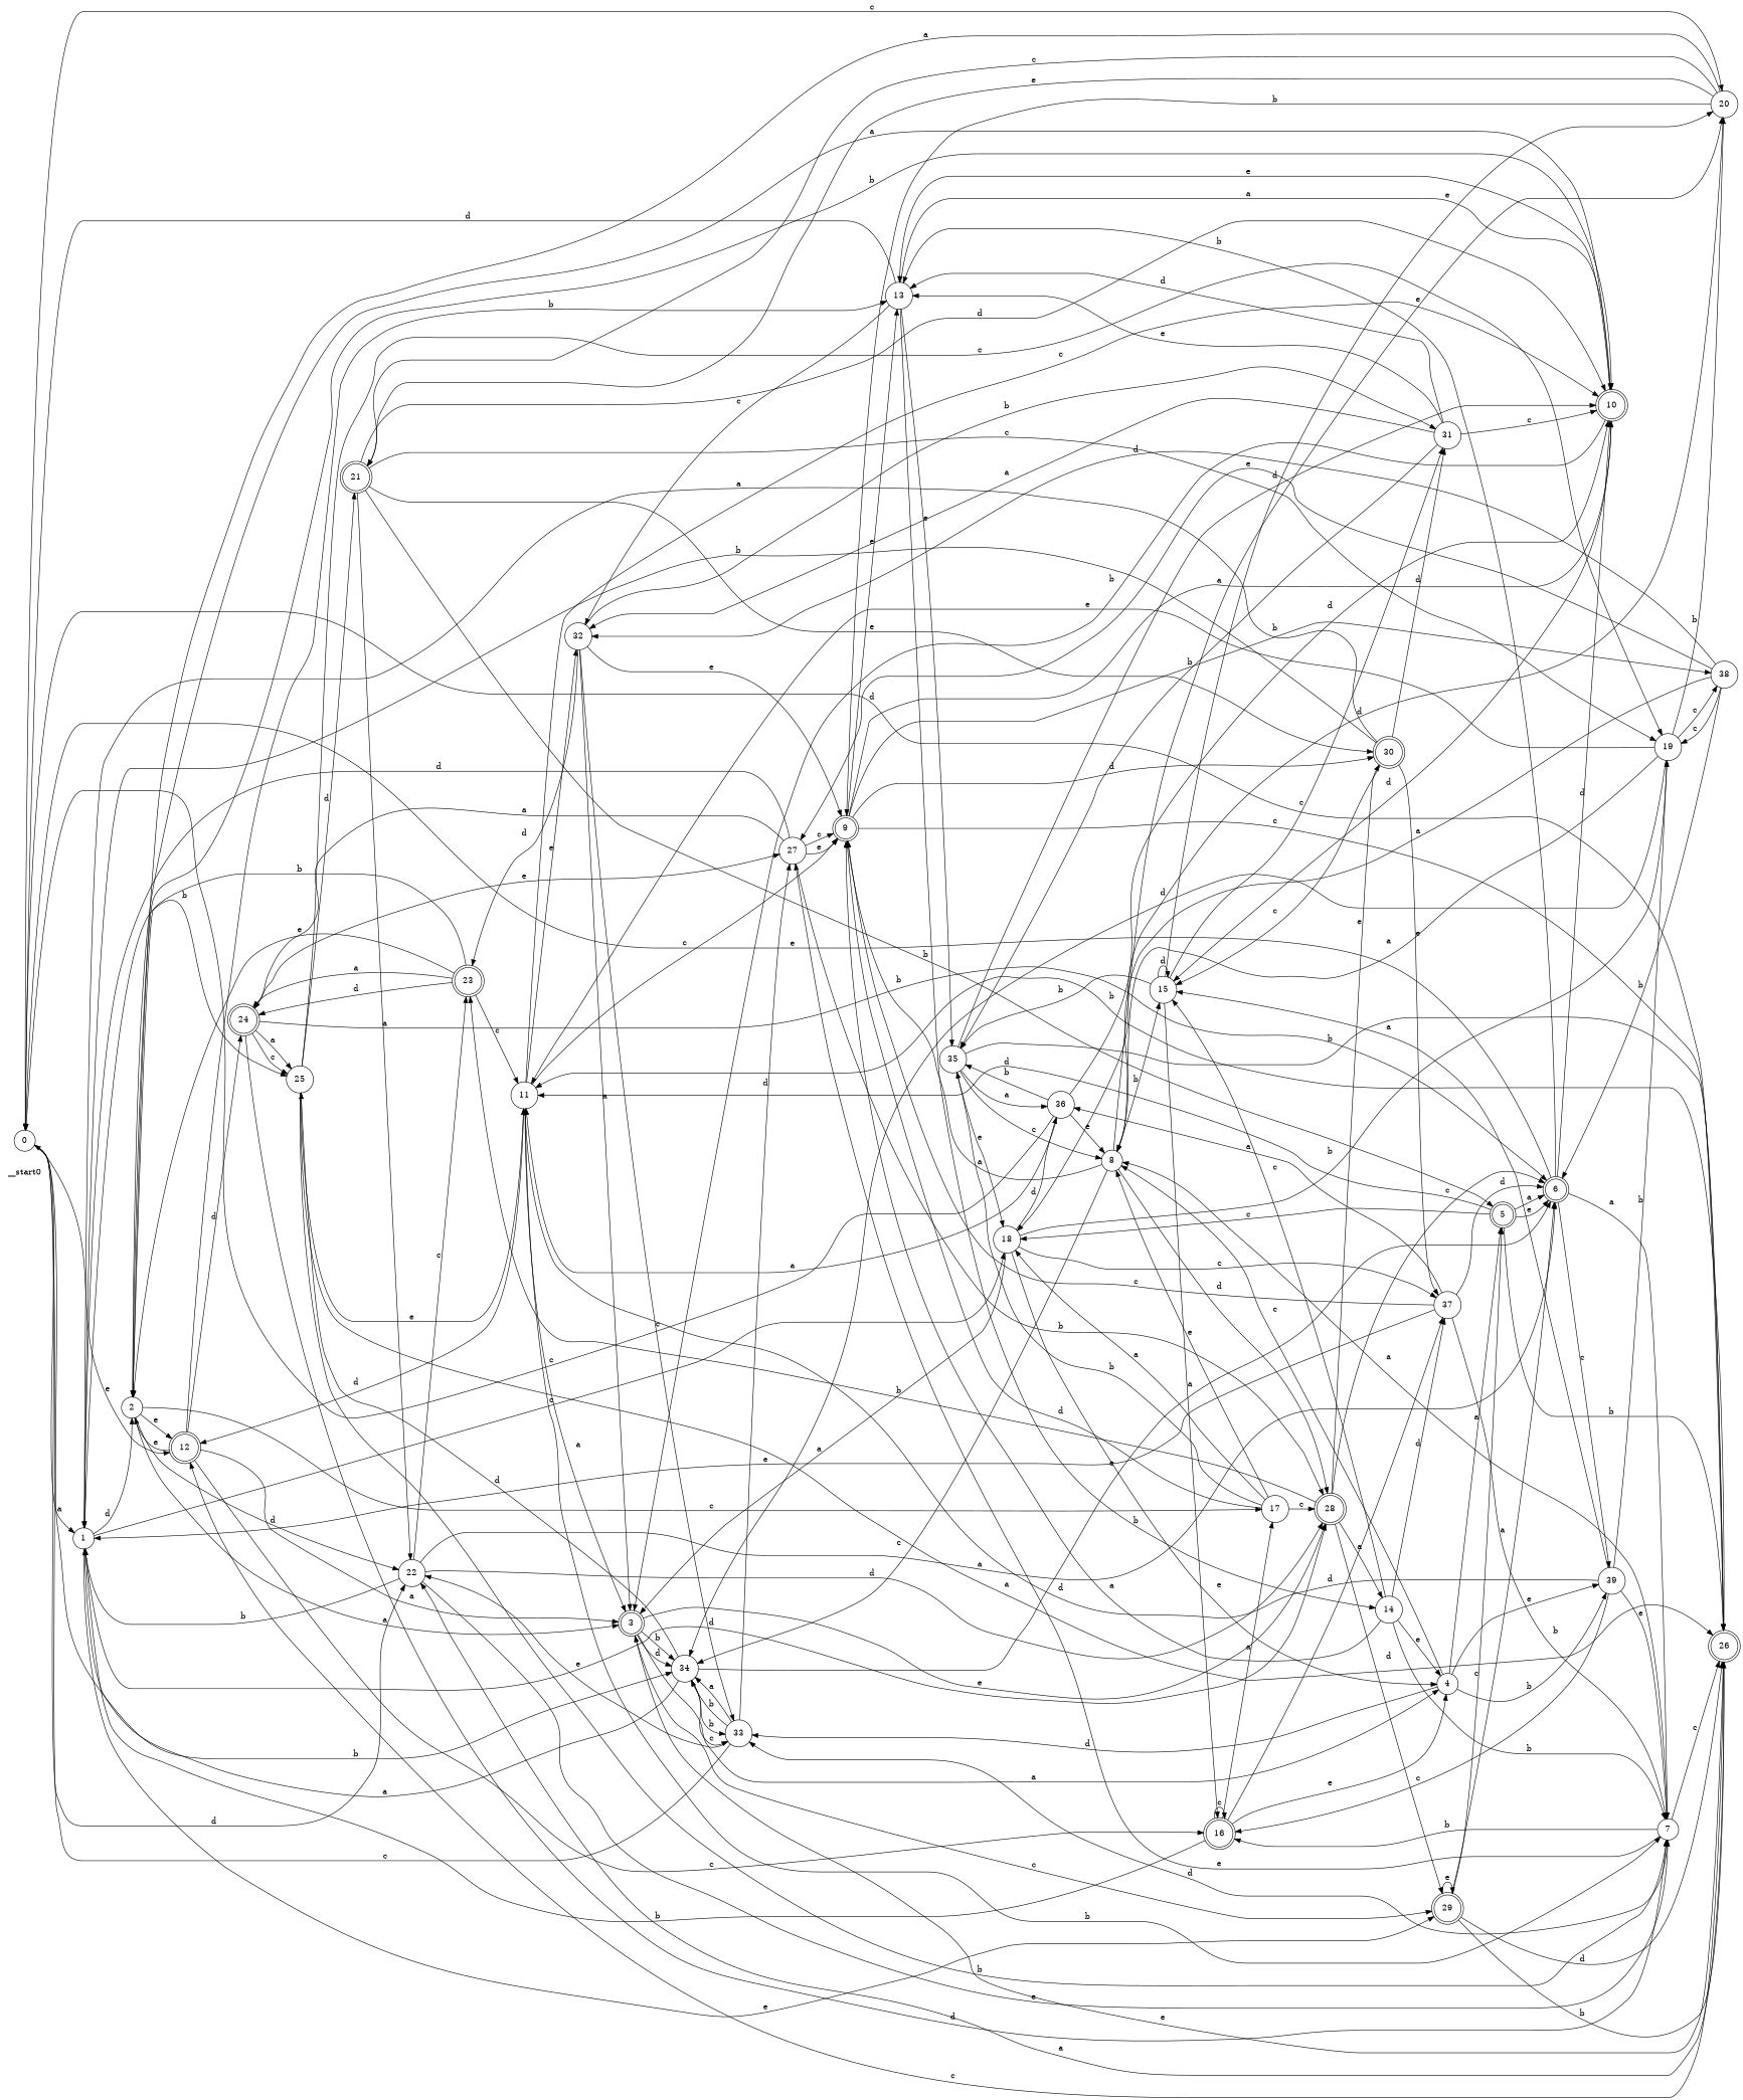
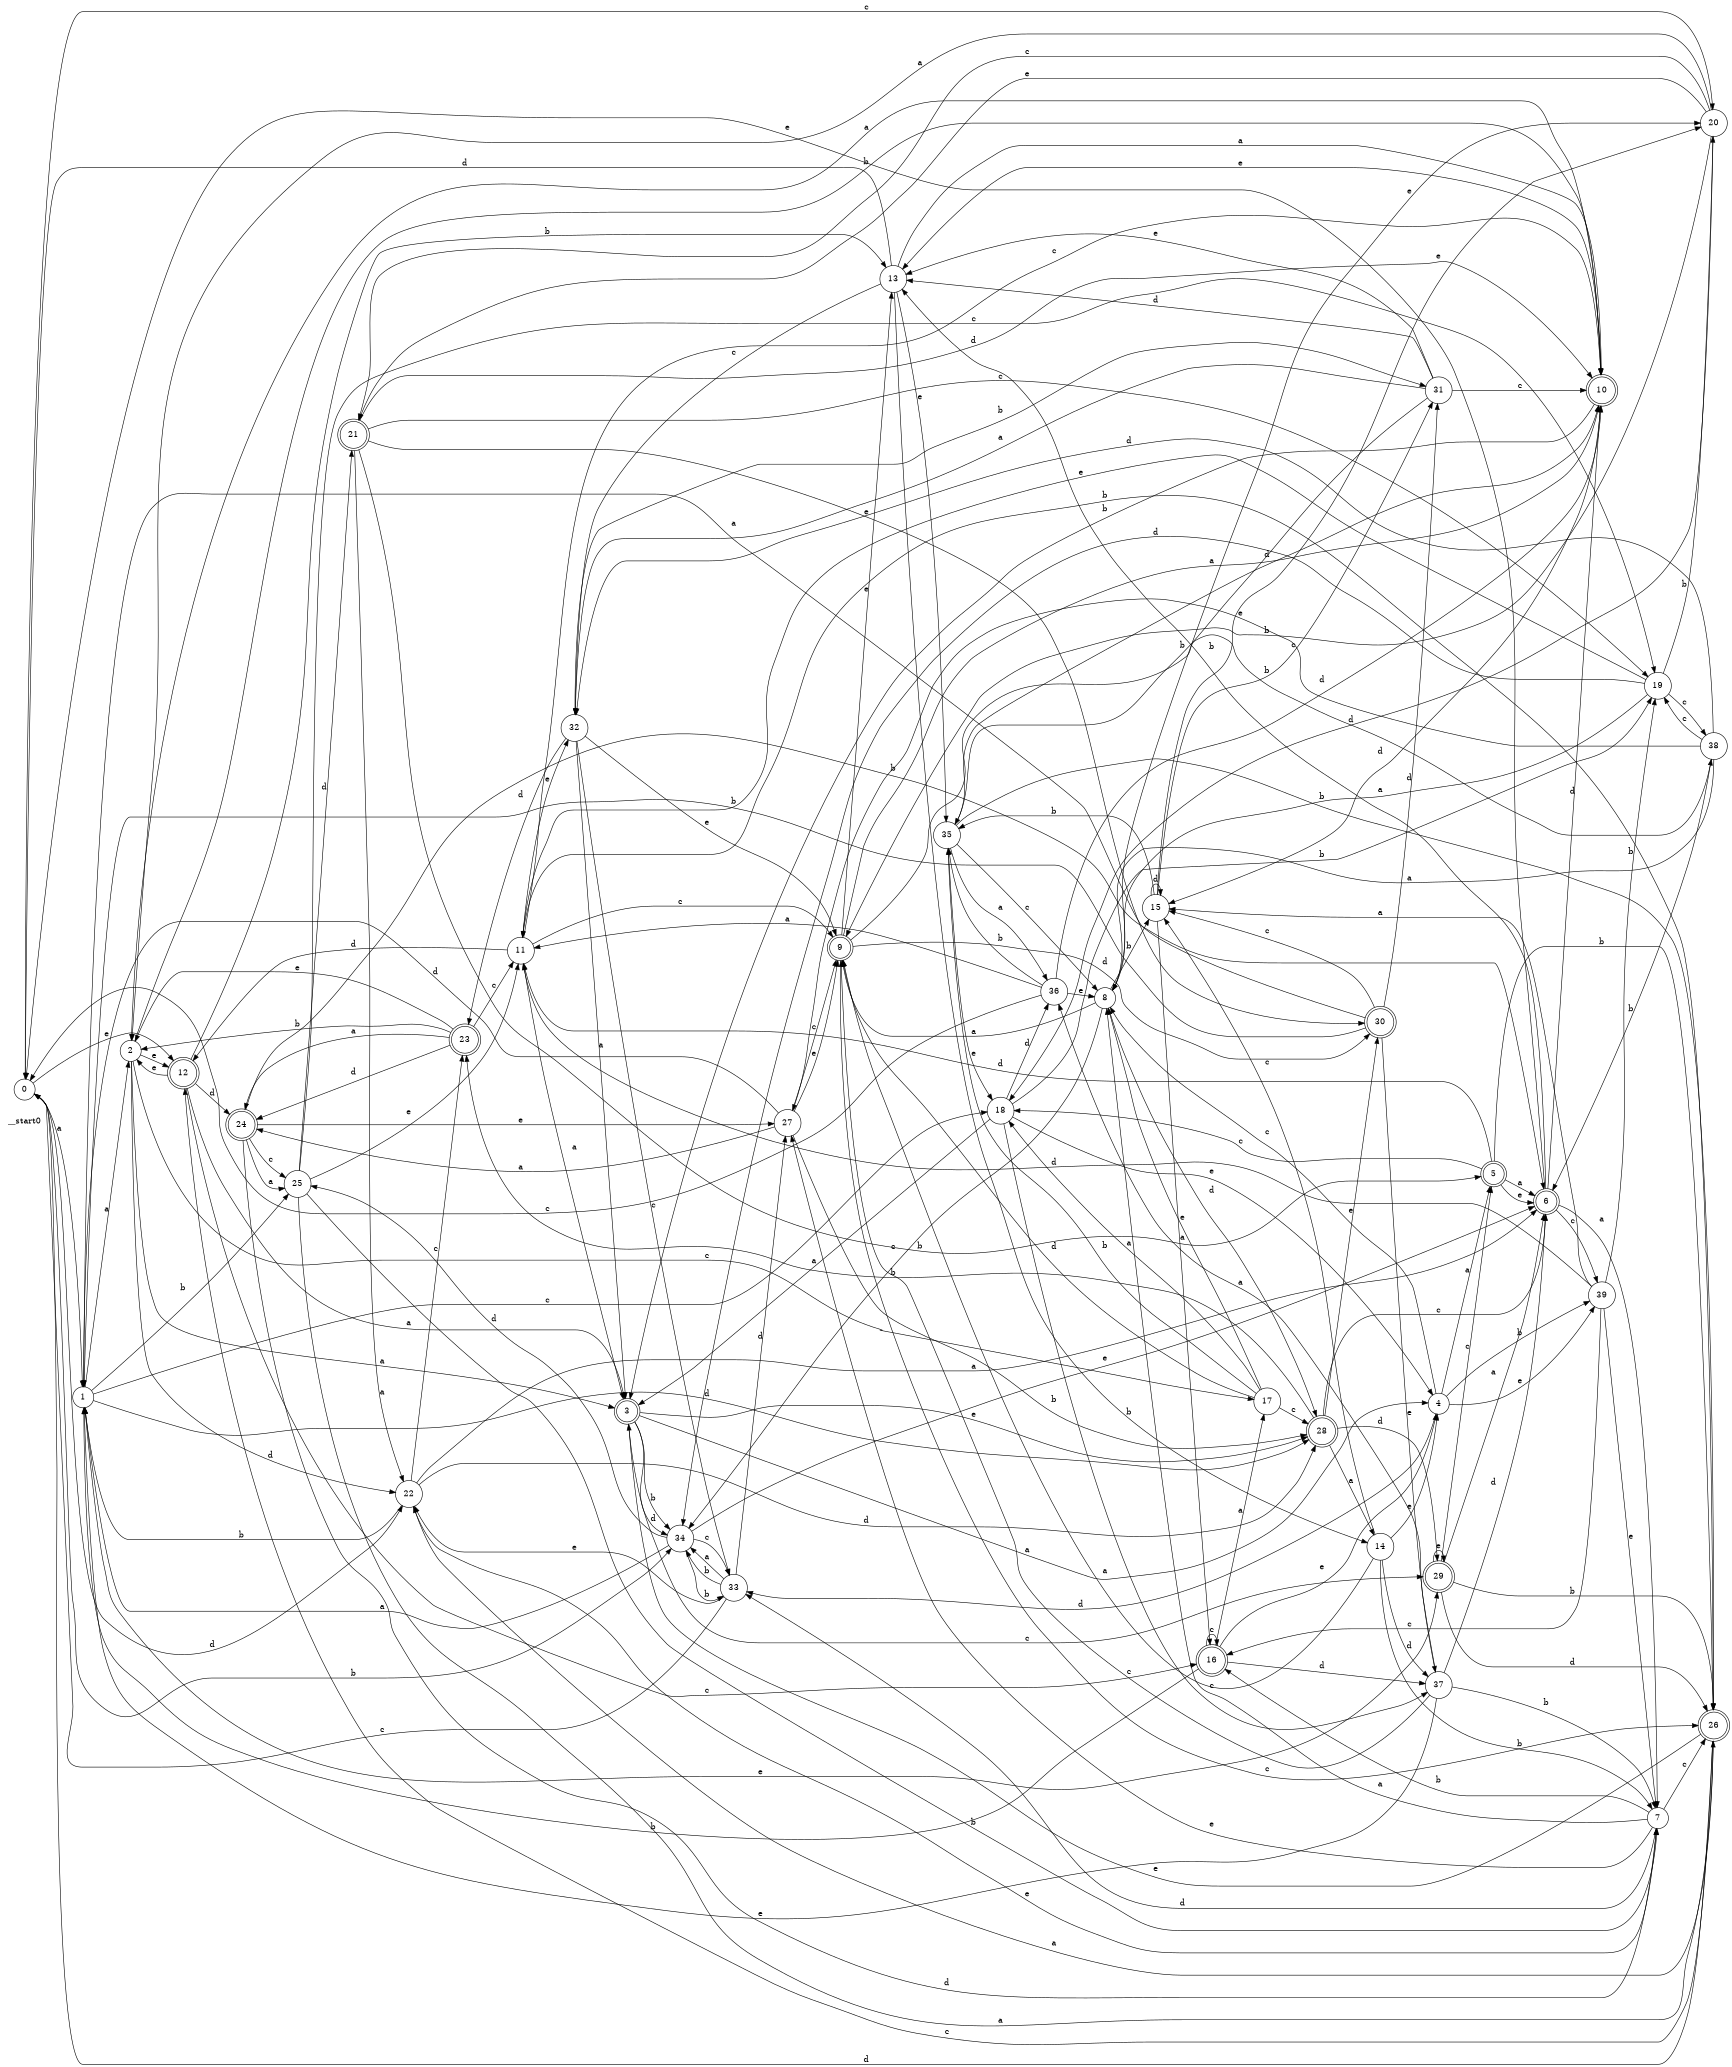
  digraph {
    rankdir=LR
    node [shape=circle color=black fillcolor=white style=filled]
    __start0 [shape=none color="" fillcolor="" style=""]
    n2 [label=0]
    n3 [label=1]
    n4 [label=12 shape=doublecircle style="rounded,filled"]
    n5 [label=20]
    n6 [label=22]
    n7 [label=34]
    n8 [label=2]
    n9 [label=18]
    n10 [label=25]
    n11 [label=28 shape=doublecircle style="rounded,filled"]
    n12 [label=29 shape=doublecircle style="rounded,filled"]
    n13 [label=3 shape=doublecircle style="rounded,filled"]
    n14 [label=13]
    n15 [label=16 shape=doublecircle style="rounded,filled"]
    n16 [label=24 shape=doublecircle style="rounded,filled"]
    n17 [label=9 shape=doublecircle style="rounded,filled"]
    n18 [label=21 shape=doublecircle style="rounded,filled"]
    n19 [label=6 shape=doublecircle style="rounded,filled"]
    n20 [label=7]
    n21 [label=23 shape=doublecircle style="rounded,filled"]
    n22 [label=33]
    n23 [label=10 shape=doublecircle style="rounded,filled"]
    n24 [label=17]
    n25 [label=4]
    n26 [label=37]
    n27 [label=19]
    n28 [label=36]
    n29 [label=11]
    n30 [label=26 shape=doublecircle style="rounded,filled"]
    n31 [label=30 shape=doublecircle style="rounded,filled"]
    n32 [label=14]
    n33 [label=5 shape=doublecircle style="rounded,filled"]
    n34 [label=15]
    n35 [label=8]
    n36 [label=35]
    n37 [label=39]
    n38 [label=27]
    n39 [label=32]
    n40 [label=38]
    n41 [label=31]
    n2 -> n3 [label=a]
    n2 -> n4 [label=e]
    n2 -> n5 [label=c]
    n2 -> n6 [label=d]
    n2 -> n7 [label=b]
-   n3 -> n8 [label=d]
+   n3 -> n8 [label=a]
    n3 -> n9 [label=c]
    n3 -> n10 [label=b]
    n3 -> n11 [label=d]
    n3 -> n12 [label=e]
    n4 -> n8 [label=e]
    n4 -> n13 [label=a]
    n4 -> n14 [label=b]
    n4 -> n15 [label=c]
    n4 -> n16 [label=d]
    n5 -> n8 [label=a]
    n5 -> n9 [label=d]
    n5 -> n17 [label=b]
    n5 -> n18 [label=c]
    n5 -> n18 [label=e]
    n6 -> n3 [label=b]
    n6 -> n11 [label=d]
    n6 -> n19 [label=a]
    n6 -> n20 [label=e]
    n6 -> n21 [label=c]
    n7 -> n3 [label=a]
    n7 -> n10 [label=d]
    n7 -> n19 [label=e]
    n7 -> n22 [label=b]
    n7 -> n22 [label=c]
    n8 -> n4 [label=e]
    n8 -> n6 [label=d]
    n8 -> n13 [label=a]
    n8 -> n23 [label=b]
    n8 -> n24 [label=c]
    n9 -> n13 [label=a]
    n9 -> n25 [label=e]
    n9 -> n26 [label=c]
    n9 -> n27 [label=b]
    n9 -> n28 [label=d]
    n10 -> n18 [label=d]
    n10 -> n20 [label=b]
    n10 -> n27 [label=c]
    n10 -> n29 [label=e]
    n10 -> n30 [label=a]
    n11 -> n12 [label=d]
    n11 -> n19 [label=c]
    n11 -> n21 [label=b]
    n11 -> n31 [label=e]
    n11 -> n32 [label=a]
    n12 -> n12 [label=e]
    n12 -> n19 [label=a]
    n12 -> n30 [label=b]
    n12 -> n30 [label=d]
    n12 -> n33 [label=c]
    n13 -> n7 [label=b]
    n13 -> n7 [label=d]
    n13 -> n11 [label=e]
    n13 -> n12 [label=c]
    n13 -> n25 [label=a]
    n14 -> n2 [label=d]
    n14 -> n23 [label=a]
    n14 -> n32 [label=b]
    n14 -> n36 [label=e]
    n14 -> n39 [label=c]
    n15 -> n3 [label=b]
    n15 -> n15 [label=c]
    n15 -> n24 [label=a]
    n15 -> n25 [label=e]
    n15 -> n26 [label=d]
    n16 -> n10 [label=a]
    n16 -> n10 [label=c]
    n16 -> n19 [label=b]
    n16 -> n20 [label=d]
    n16 -> n38 [label=e]
    n17 -> n14 [label=e]
    n17 -> n23 [label=a]
    n17 -> n30 [label=c]
    n17 -> n31 [label=d]
    n17 -> n40 [label=b]
    n18 -> n6 [label=a]
    n18 -> n23 [label=d]
    n18 -> n27 [label=c]
    n18 -> n31 [label=e]
    n18 -> n33 [label=b]
    n19 -> n2 [label=e]
    n19 -> n14 [label=b]
    n19 -> n20 [label=a]
    n19 -> n23 [label=d]
    n19 -> n37 [label=c]
    n20 -> n15 [label=b]
    n20 -> n22 [label=d]
    n20 -> n30 [label=c]
    n20 -> n35 [label=a]
    n20 -> n38 [label=e]
    n21 -> n8 [label=b]
    n21 -> n8 [label=e]
    n21 -> n16 [label=a]
    n21 -> n16 [label=d]
    n21 -> n29 [label=c]
    n22 -> n2 [label=c]
    n22 -> n6 [label=e]
    n22 -> n7 [label=a]
    n22 -> n7 [label=b]
    n22 -> n38 [label=d]
    n23 -> n8 [label=a]
    n23 -> n13 [label=b]
    n23 -> n14 [label=e]
    n23 -> n34 [label=d]
    n24 -> n9 [label=a]
    n24 -> n11 [label=c]
    n24 -> n17 [label=d]
    n24 -> n35 [label=e]
    n24 -> n36 [label=b]
    n25 -> n22 [label=d]
    n25 -> n33 [label=a]
    n25 -> n35 [label=c]
    n25 -> n37 [label=b]
    n25 -> n37 [label=e]
    n26 -> n3 [label=e]
    n26 -> n17 [label=c]
    n26 -> n19 [label=d]
    n26 -> n20 [label=b]
    n26 -> n28 [label=a]
    n27 -> n5 [label=b]
    n27 -> n7 [label=d]
    n27 -> n29 [label=e]
    n27 -> n35 [label=a]
    n27 -> n40 [label=c]
    n28 -> n2 [label=c]
    n28 -> n23 [label=d]
    n28 -> n29 [label=a]
    n28 -> n35 [label=e]
    n28 -> n36 [label=b]
    n29 -> n4 [label=d]
    n29 -> n13 [label=a]
    n29 -> n17 [label=c]
-   n29 -> n20 [label=b]
    n29 -> n23 [label=c]
    n29 -> n39 [label=e]
    n30 -> n2 [label=d]
    n30 -> n4 [label=c]
    n30 -> n6 [label=a]
    n30 -> n13 [label=e]
    n30 -> n29 [label=b]
    n31 -> n3 [label=a]
    n31 -> n3 [label=b]
    n31 -> n26 [label=e]
    n31 -> n34 [label=c]
    n31 -> n41 [label=d]
    n32 -> n17 [label=a]
    n32 -> n20 [label=b]
    n32 -> n25 [label=e]
    n32 -> n26 [label=d]
    n32 -> n34 [label=c]
    n33 -> n9 [label=c]
    n33 -> n19 [label=a]
    n33 -> n19 [label=e]
    n33 -> n29 [label=d]
    n33 -> n30 [label=b]
    n34 -> n5 [label=e]
    n34 -> n15 [label=a]
    n34 -> n34 [label=d]
    n34 -> n36 [label=b]
    n34 -> n41 [label=c]
    n35 -> n5 [label=e]
    n35 -> n7 [label=c]
    n35 -> n11 [label=d]
    n35 -> n17 [label=a]
    n35 -> n34 [label=b]
    n36 -> n9 [label=e]
    n36 -> n23 [label=d]
    n36 -> n28 [label=a]
    n36 -> n30 [label=b]
    n36 -> n35 [label=c]
    n37 -> n15 [label=c]
    n37 -> n20 [label=e]
    n37 -> n27 [label=b]
    n37 -> n29 [label=d]
    n37 -> n34 [label=a]
    n38 -> n3 [label=d]
    n38 -> n11 [label=b]
    n38 -> n16 [label=a]
    n38 -> n17 [label=c]
    n38 -> n17 [label=e]
    n39 -> n13 [label=a]
    n39 -> n17 [label=e]
    n39 -> n21 [label=d]
    n39 -> n22 [label=c]
    n39 -> n41 [label=b]
    n40 -> n19 [label=b]
    n40 -> n27 [label=c]
    n40 -> n35 [label=a]
    n40 -> n38 [label=e]
    n40 -> n39 [label=d]
    n41 -> n14 [label=d]
    n41 -> n14 [label=e]
    n41 -> n23 [label=c]
    n41 -> n36 [label=b]
    n41 -> n39 [label=a]
  }
